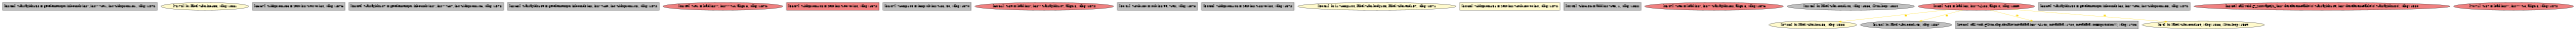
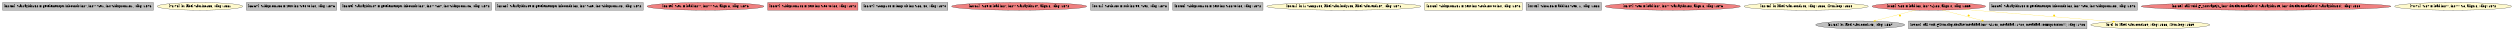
  digraph {
    node [fillcolor=grey shape=rectangle style=filled]
    edge [color=gold fontcolor=gold penwidth=1.0 style=solid]
    n1 [label="[52/53]  %arrayidx152 = getelementptr inbounds i32*, i32** %91, i64 %idxprom151, !dbg !1576"]
    n2 [fillcolor=lemonchiffon label="[72/73]  br label %for.inc155, !dbg !1581" shape=ellipse]
    n3 [label="[66/67]  %idxprom153 = zext i32 %94 to i64, !dbg !1576"]
    n4 [label="[58/59]  %arrayidx147 = getelementptr inbounds i32*, i32** %87, i64 %idxprom146, !dbg !1572"]
    n5 [label="[62/63]  %arrayidx149 = getelementptr inbounds i32, i32* %89, i64 %idxprom148, !dbg !1572"]
    n6 [fillcolor=lightcoral label="[48/49]  %91 = load i32**, i32*** %c, align 8, !dbg !1576" shape=ellipse]
    n7 [fillcolor=lightcoral label="[56/57]  %idxprom148 = zext i32 %90 to i64, !dbg !1572"]
    n8 [label="[36/37]  %cmp144 = icmp ult i32 %86, 50, !dbg !1570"]
    n9 [fillcolor=lightcoral label="[60/61]  %89 = load i32*, i32** %arrayidx147, align 8, !dbg !1572" shape=ellipse]
    n10 [label="[40/41]  %sub150 = sub i32 99, %92, !dbg !1578"]
    n11 [label="[54/55]  %idxprom146 = zext i32 %88 to i64, !dbg !1572"]
    n12 [fillcolor=lemonchiffon label="[50/51]  br i1 %cmp144, label %for.body145, label %for.end157, !dbg !1571" shape=ellipse]
    n13 [fillcolor=lemonchiffon label="[64/65]  %idxprom151 = zext i32 %sub150 to i64, !dbg !1576"]
    n14 [label="[44/45]  %inc156 = add i32 %95, 1, !dbg !1582"]
    n15 [fillcolor=lightcoral label="[46/47]  %93 = load i32*, i32** %arrayidx152, align 8, !dbg !1576" shape=ellipse]
-   n16 [label="[42/43]  br label %for.cond143, !dbg !1583, !llvm.loop !1584" shape=ellipse]
+   n16 [fillcolor=lemonchiffon label="[42/43]  br label %for.cond143, !dbg !1583, !llvm.loop !1584" shape=ellipse]
    n17 [fillcolor=lightcoral label="[0/35]  %85 = load i32, i32* %j138, align 4, !dbg !1559" shape=ellipse]
-   n18 [fillcolor=lemonchiffon label="[27/28]  br label %for.inc158, !dbg !1586" shape=ellipse]
    n19 [label="[31/32]  br label %for.cond143, !dbg !1567" shape=ellipse]
    n20 [label="[29/30]  call void @llvm.dbg.declare(metadata i32* %i142, metadata !1720, metadata !DIExpression()), !dbg !1723"]
    n21 [fillcolor=lemonchiffon label="[3/4]  br label %for.cond139, !dbg !1588, !llvm.loop !1589" shape=ellipse]
    n22 [label="[38/39]  %arrayidx154 = getelementptr inbounds i32, i32* %93, i64 %idxprom153, !dbg !1576"]
    n23 [fillcolor=lightcoral label="[68/69]  call void @_Z4swapRjS_(i32* dereferenceable(4) %arrayidx149, i32* dereferenceable(4) %arrayidx154), !dbg !1580" shape=ellipse]
-   n24 [fillcolor=lightcoral label="[70/71]  %87 = load i32**, i32*** %c, align 8, !dbg !1572" shape=ellipse]
-   n17 -> n18 [label=C]
+   n24 [fillcolor=lemonchiffon label="[70/71]  %87 = load i32**, i32*** %c, align 8, !dbg !1572" shape=ellipse]
    n17 -> n19 [label=C]
    n17 -> n20 [label=C]
    n17 -> n21 [label=C]
  }
